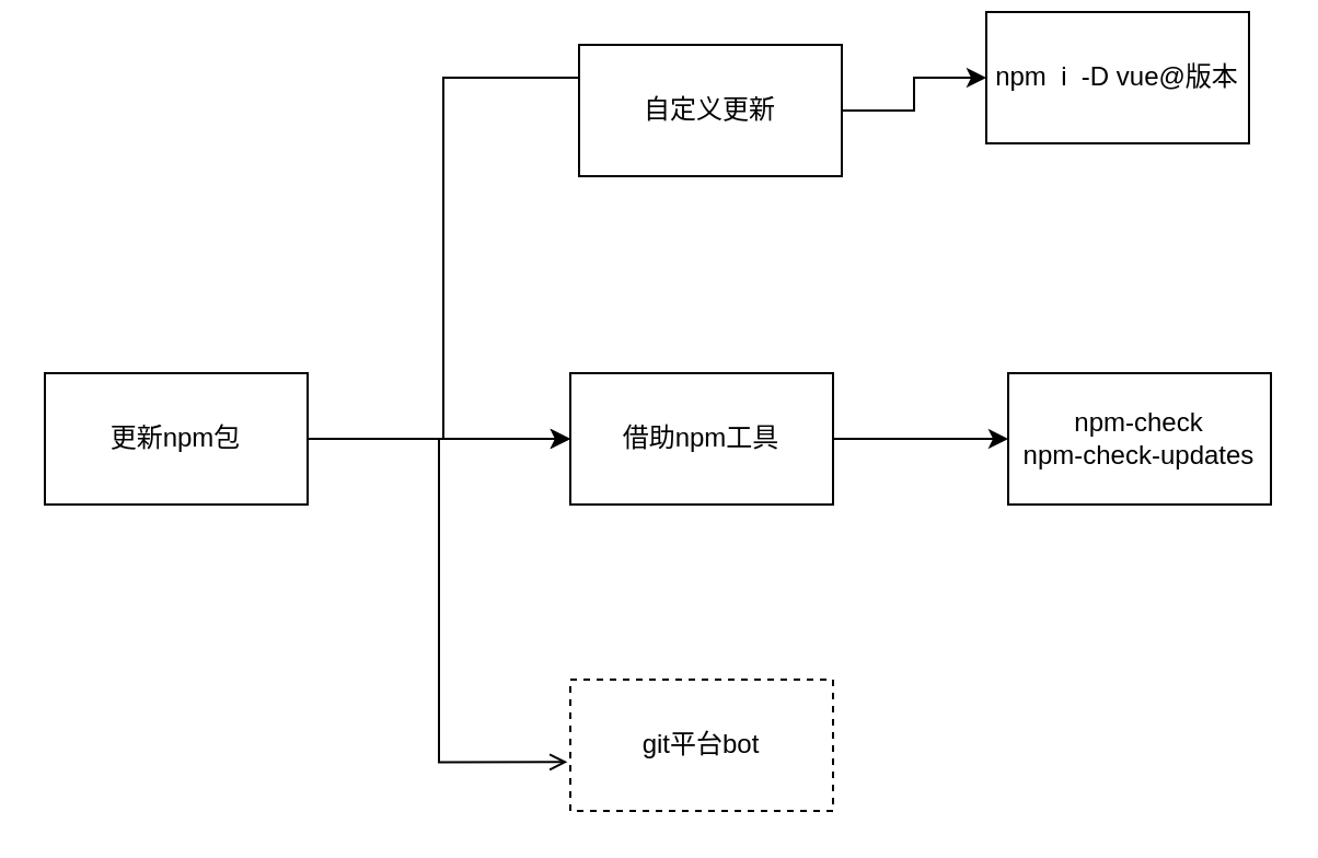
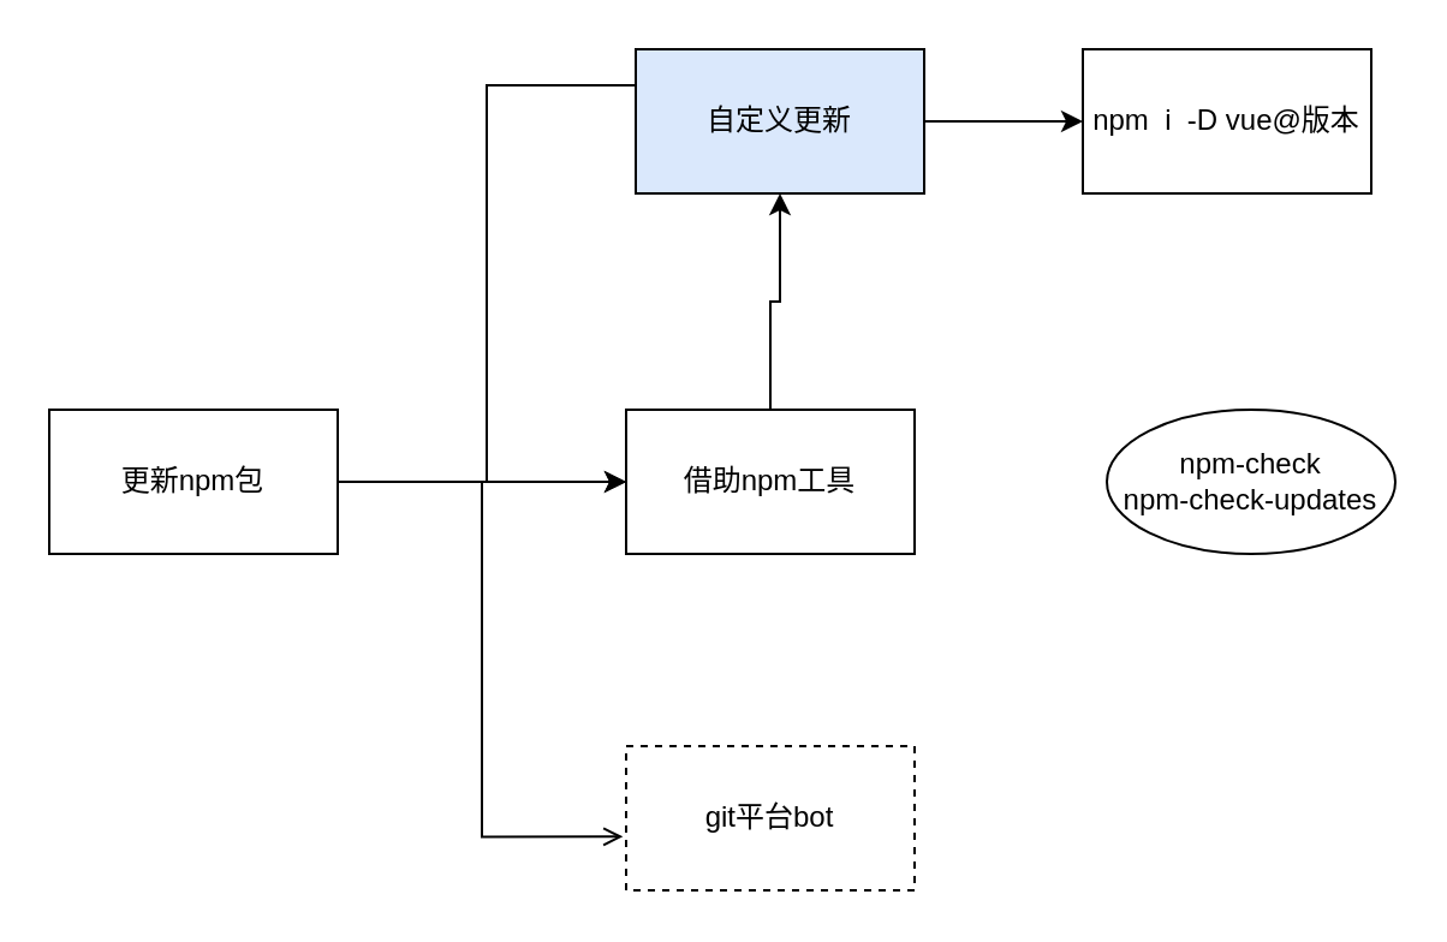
  <mxCell id="0" />
  <mxCell id="1" parent="0" />
  <mxCell id="2" value="" style="edgeStyle=orthogonalEdgeStyle;rounded=0;orthogonalLoop=1;jettySize=auto;html=1;" edge="1" parent="1" source="5" target="9"><mxGeometry relative="1" as="geometry" /></mxCell>
  <mxCell id="3" value="" style="edgeStyle=orthogonalEdgeStyle;rounded=0;orthogonalLoop=1;jettySize=auto;html=1;" edge="1" parent="1" source="5" target="9"><mxGeometry relative="1" as="geometry" /></mxCell>
  <mxCell id="4" style="edgeStyle=orthogonalEdgeStyle;rounded=0;orthogonalLoop=1;jettySize=auto;html=1;entryX=0;entryY=0.25;entryDx=0;entryDy=0;endArrow=none;" edge="1" parent="1" source="5" target="7"><mxGeometry relative="1" as="geometry" /></mxCell>
  <mxCell id="5" value="更新npm包" style="rounded=0;whiteSpace=wrap;html=1;" parent="1" vertex="1"><mxGeometry x="20" y="170" width="120" height="60" as="geometry" /></mxCell>
  <mxCell id="6" value="" style="edgeStyle=orthogonalEdgeStyle;rounded=0;orthogonalLoop=1;jettySize=auto;html=1;" edge="1" parent="1" source="7" target="11"><mxGeometry relative="1" as="geometry" /></mxCell>
- <mxCell id="7" value="自定义更新" style="rounded=0;whiteSpace=wrap;html=1;" vertex="1" parent="1"><mxGeometry x="264" y="20" width="120" height="60" as="geometry" /></mxCell>
- <mxCell id="8" value="" style="edgeStyle=orthogonalEdgeStyle;rounded=0;orthogonalLoop=1;jettySize=auto;html=1;" edge="1" parent="1" source="9" target="12"><mxGeometry relative="1" as="geometry" /></mxCell>
+ <mxCell id="7" value="自定义更新" style="rounded=0;whiteSpace=wrap;html=1;fillColor=#dae8fc;" vertex="1" parent="1"><mxGeometry x="264" y="20" width="120" height="60" as="geometry" /></mxCell>
+ <mxCell id="8" value="" style="edgeStyle=orthogonalEdgeStyle;rounded=0;orthogonalLoop=1;jettySize=auto;html=1;" edge="1" parent="1" source="9" target="7"><mxGeometry relative="1" as="geometry" /></mxCell>
  <mxCell id="9" value="借助npm工具" style="rounded=0;whiteSpace=wrap;html=1;" vertex="1" parent="1"><mxGeometry x="260" y="170" width="120" height="60" as="geometry" /></mxCell>
  <mxCell id="10" value="git平台bot" style="rounded=0;whiteSpace=wrap;html=1;dashed=1;" vertex="1" parent="1"><mxGeometry x="260" y="310" width="120" height="60" as="geometry" /></mxCell>
- <mxCell id="11" value="npm&amp;nbsp; i&amp;nbsp; -D vue@版本" style="rounded=0;whiteSpace=wrap;html=1;" vertex="1" parent="1"><mxGeometry x="450" y="5" width="120" height="60" as="geometry" /></mxCell>
- <mxCell id="12" value="npm-check&lt;br&gt;npm-check-updates" style="rounded=0;whiteSpace=wrap;html=1;" vertex="1" parent="1"><mxGeometry x="460" y="170" width="120" height="60" as="geometry" /></mxCell>
+ <mxCell id="11" value="npm&amp;nbsp; i&amp;nbsp; -D vue@版本" style="rounded=0;whiteSpace=wrap;html=1;" vertex="1" parent="1"><mxGeometry x="450" y="20" width="120" height="60" as="geometry" /></mxCell>
+ <mxCell id="12" value="npm-check&lt;br&gt;npm-check-updates" style="ellipse;whiteSpace=wrap;html=1;" vertex="1" parent="1"><mxGeometry x="460" y="170" width="120" height="60" as="geometry" /></mxCell>
  <mxCell id="13" style="edgeStyle=orthogonalEdgeStyle;rounded=0;orthogonalLoop=1;jettySize=auto;html=1;entryX=-0.011;entryY=0.628;entryDx=0;entryDy=0;entryPerimeter=0;endArrow=open;" edge="1" parent="1" source="5" target="10"><mxGeometry relative="1" as="geometry"><Array as="points"><mxPoint x="200" y="200" /><mxPoint x="200" y="348" /></Array></mxGeometry></mxCell>
